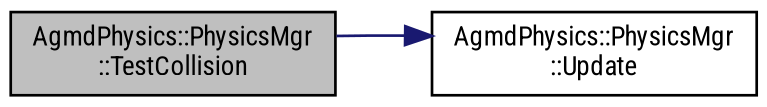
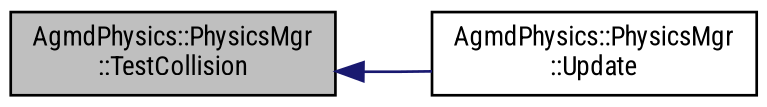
  digraph {
    rankdir=LR
    fontname="Roboto Condensed"
    node [color=black fontname="Roboto Condensed" fontsize=10 shape=record style=filled]
    n1 [fillcolor=grey75 fontcolor=black height=0.2 label="AgmdPhysics::PhysicsMgr\l::TestCollision" width=0.4]
    n2 [fillcolor=white height=0.2 label="AgmdPhysics::PhysicsMgr\l::Update" width=0.4]
-   n2 -> n1 [color=midnightblue dir=back fontname="Roboto Condensed" fontsize=10 labelfontname=Helvetica labelfontsize=10 style=solid]
+   n1 -> n2 [color=midnightblue dir=back fontname="Roboto Condensed" fontsize=10 labelfontname=Helvetica labelfontsize=10 style=solid]
  }
